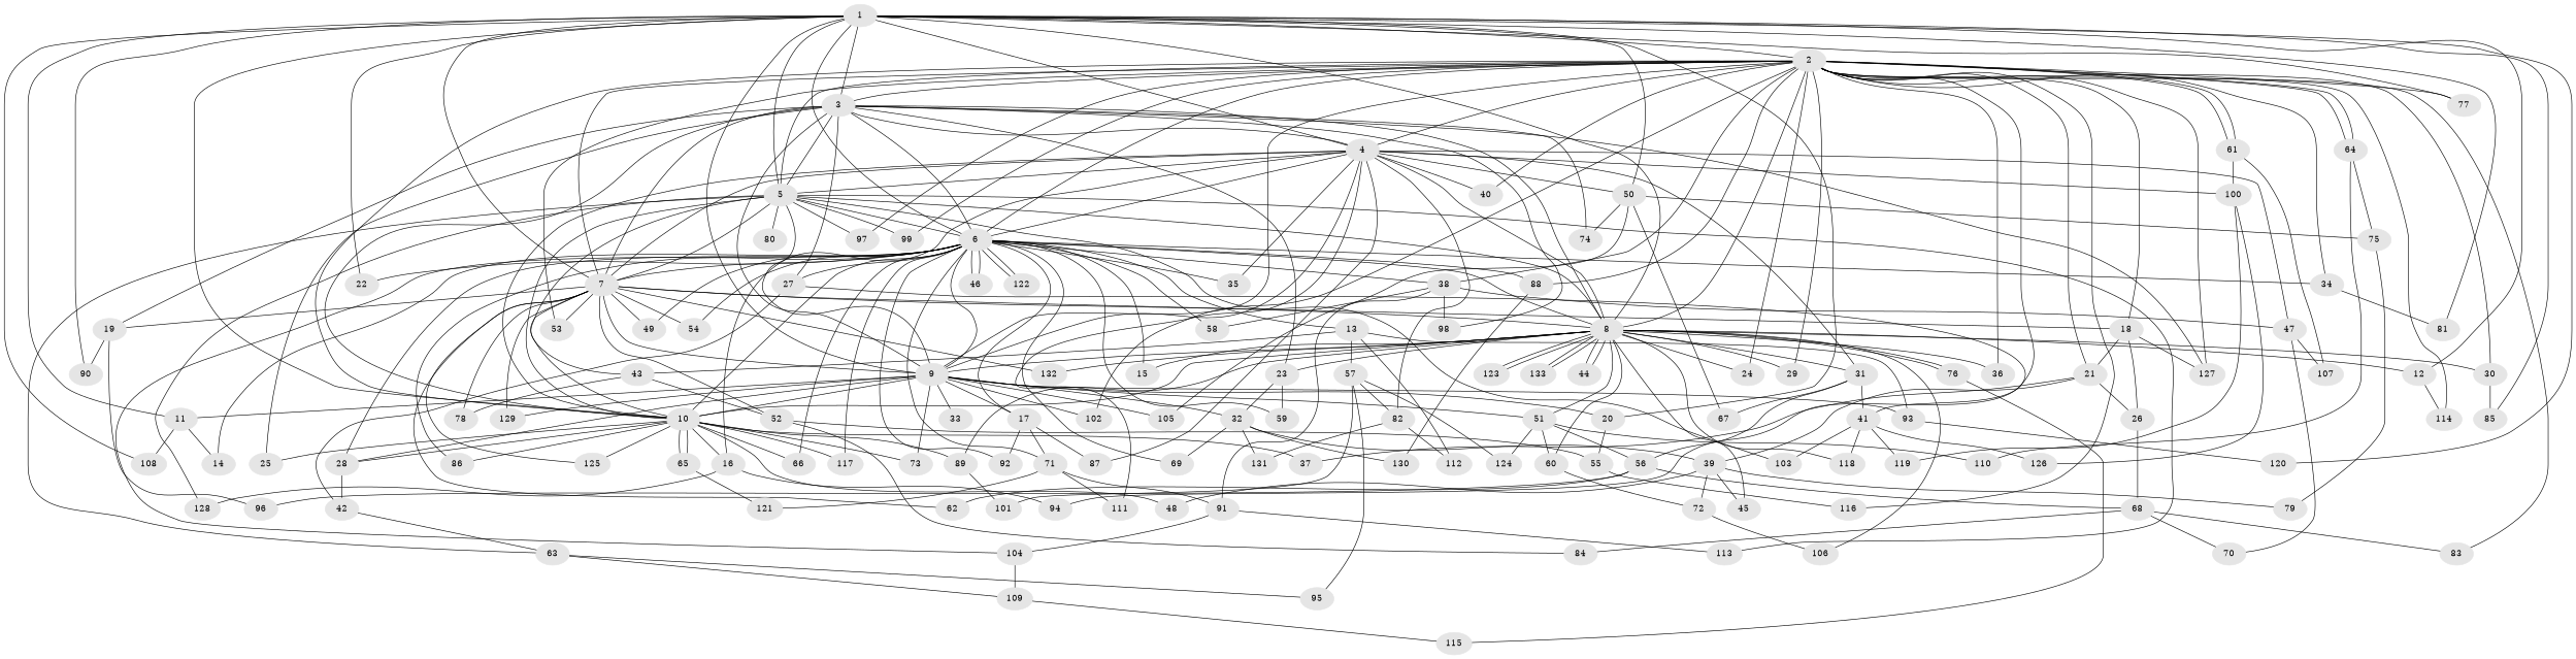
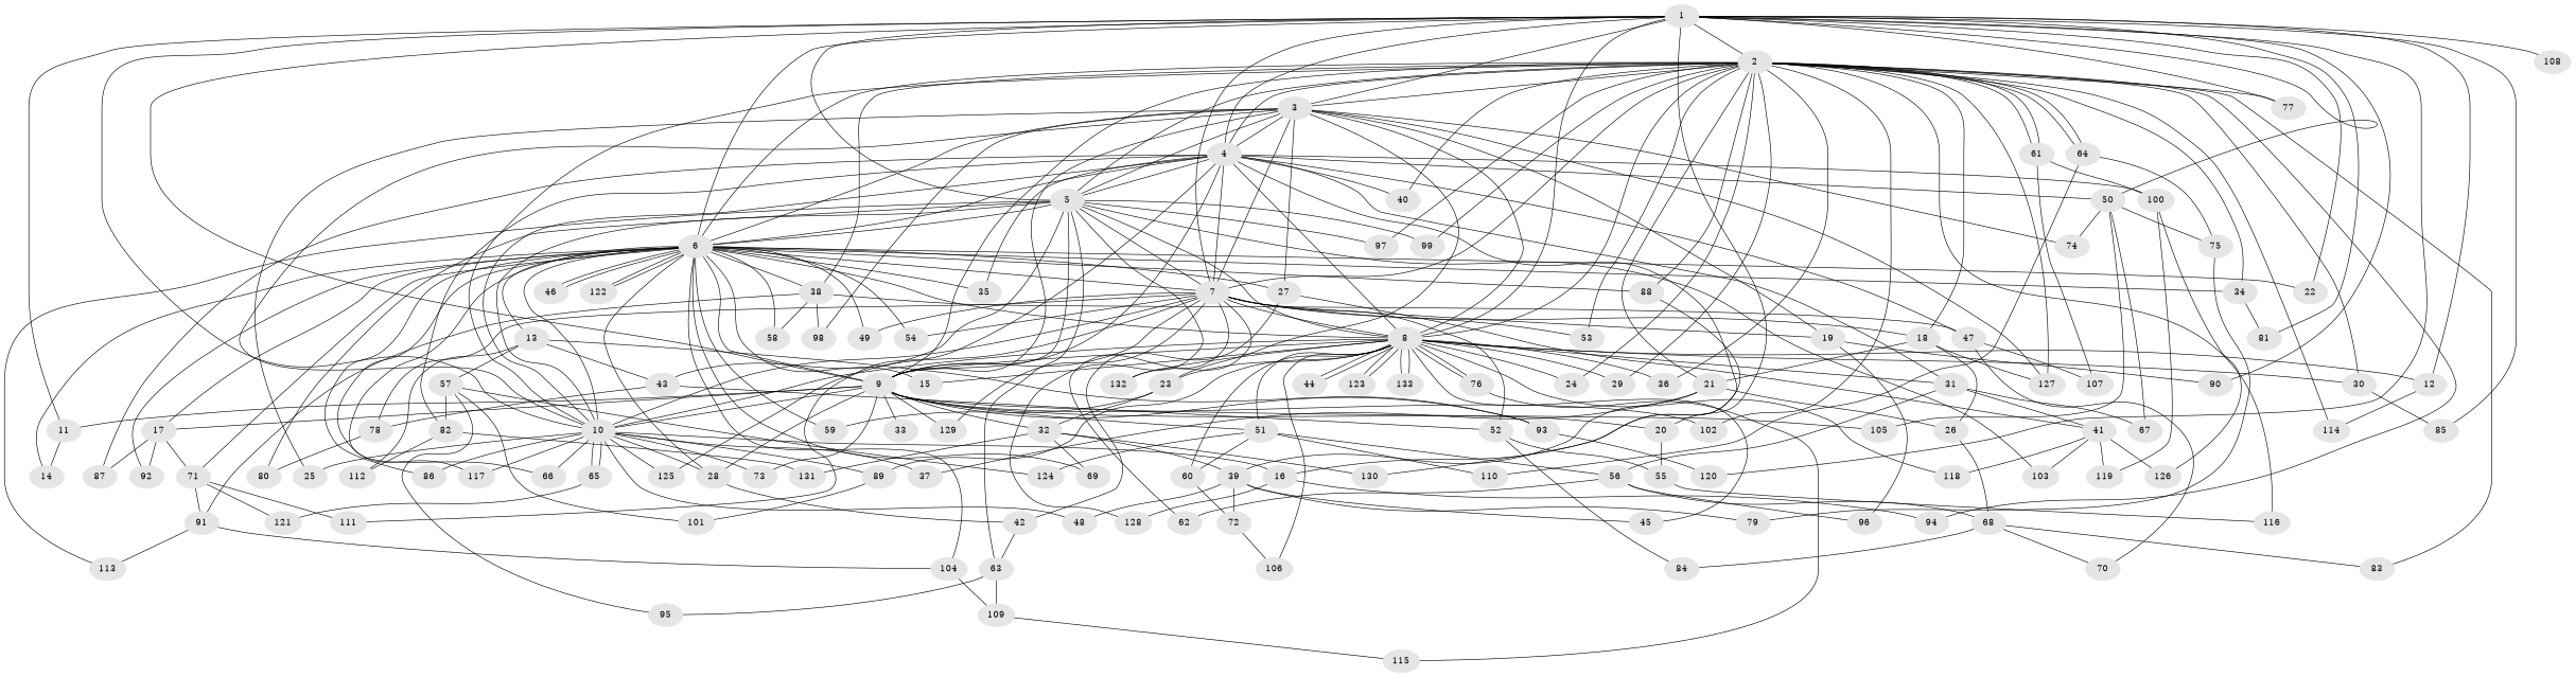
  graph {
    node [color=gray90 style=filled]
    1
    2
    3
    4
    5
    6
    7
    8
    9
    10
    11
    12
    20
    22
    50
    77
    81
    85
    90
    108
    120
    18
    21
    24
    29
    30
    34
    36
    38
    40
    53
    61
    64
    83
    88
    94
    97
    99
    102
    114
    116
    127
    19
    23
    25
    27
    74
    98
    16
    31
    35
    47
    82
    87
    100
    111
    43
    63
    80
    103
    113
    128
    13
    14
    15
    17
    46
    49
    54
    58
    59
    66
    69
    71
    86
    92
    104
    117
    122
    28
    52
    62
    78
    125
    129
    132
    44
    45
    51
    60
    76
    89
    106
    118
    123
    133
    33
    32
    73
    93
    105
    37
    48
    65
    55
    67
    75
    57
    112
    26
    39
    91
    107
    110
    130
    96
    41
    42
    56
    70
    131
    119
    126
    95
    109
    121
    84
    124
    72
    115
    101
    68
    79
    1 -- 2
    1 -- 3
    1 -- 4
    1 -- 5
    1 -- 6
    1 -- 7
    1 -- 8
    1 -- 9
    1 -- 10
    1 -- 11
    1 -- 12
    1 -- 20
    1 -- 22
    1 -- 50
    1 -- 77
    1 -- 81
    1 -- 85
    1 -- 90
    1 -- 108
    1 -- 120
    2 -- 3
    2 -- 4
    2 -- 5
    2 -- 6
    2 -- 7
    2 -- 8
    2 -- 9
    2 -- 10
    2 -- 77
    2 -- 18
    2 -- 21
    2 -- 24
    2 -- 29
    2 -- 30
    2 -- 34
    2 -- 36
    2 -- 38
    2 -- 40
    2 -- 53
    2 -- 61
    2 -- 61
    2 -- 64
    2 -- 64
    2 -- 83
    2 -- 88
    2 -- 94
    2 -- 97
    2 -- 99
    2 -- 102
    2 -- 114
    2 -- 116
    2 -- 127
    3 -- 4
    3 -- 5
    3 -- 6
    3 -- 7
    3 -- 8
    3 -- 9
    3 -- 10
    3 -- 127
    3 -- 19
    3 -- 23
    3 -- 25
    3 -- 27
    3 -- 74
    3 -- 98
    4 -- 5
    4 -- 6
    4 -- 7
    4 -- 8
    4 -- 9
    4 -- 10
    4 -- 50
    4 -- 40
    4 -- 16
    4 -- 31
    4 -- 35
    4 -- 47
    4 -- 82
    4 -- 87
    4 -- 100
    4 -- 111
    5 -- 6
    5 -- 7
    5 -- 8
    5 -- 9
    5 -- 10
    5 -- 97
    5 -- 99
    5 -- 43
    5 -- 63
    5 -- 80
    5 -- 103
    5 -- 113
    5 -- 128
    6 -- 7
    6 -- 8
    6 -- 9
    6 -- 10
    6 -- 22
    6 -- 34
    6 -- 38
    6 -- 88
    6 -- 27
    6 -- 35
    6 -- 13
    6 -- 14
    6 -- 15
    6 -- 17
    6 -- 46
    6 -- 46
    6 -- 49
    6 -- 54
    6 -- 58
    6 -- 59
    6 -- 66
    6 -- 69
    6 -- 71
    6 -- 86
    6 -- 92
    6 -- 104
    6 -- 117
    6 -- 122
    6 -- 122
    6 -- 28
    7 -- 8
    7 -- 9
    7 -- 10
    7 -- 18
    7 -- 53
    7 -- 19
    7 -- 49
    7 -- 54
    7 -- 52
    7 -- 62
    7 -- 78
    7 -- 125
    7 -- 129
    7 -- 132
    8 -- 9
    8 -- 10
    8 -- 12
    8 -- 24
    8 -- 29
    8 -- 30
    8 -- 36
    8 -- 23
    8 -- 31
    8 -- 15
    8 -- 132
    8 -- 44
    8 -- 44
    8 -- 45
    8 -- 51
    8 -- 60
    8 -- 76
    8 -- 76
    8 -- 89
    8 -- 106
    8 -- 118
    8 -- 123
    8 -- 123
    8 -- 133
    8 -- 133
    9 -- 10
    9 -- 11
    9 -- 20
    9 -- 102
    9 -- 17
    9 -- 28
    9 -- 129
    9 -- 51
    9 -- 33
    9 -- 32
    9 -- 73
    9 -- 93
    9 -- 105
    10 -- 25
    10 -- 16
    10 -- 66
    10 -- 86
    10 -- 117
    10 -- 28
    10 -- 125
    10 -- 89
    10 -- 73
    10 -- 37
    10 -- 48
    10 -- 65
    10 -- 65
-   11 -- 108
    11 -- 14
    12 -- 114
    20 -- 55
    50 -- 74
    50 -- 105
    50 -- 67
    50 -- 75
    18 -- 21
    18 -- 127
    18 -- 26
    21 -- 37
    21 -- 26
    21 -- 39
    30 -- 85
    34 -- 81
    38 -- 98
    38 -- 47
    38 -- 58
    38 -- 91
    61 -- 100
    61 -- 107
    64 -- 75
    64 -- 110
    88 -- 130
    19 -- 90
    19 -- 96
    23 -- 59
    23 -- 32
    27 -- 41
    27 -- 42
    16 -- 94
    16 -- 128
    31 -- 67
    31 -- 41
    31 -- 56
    47 -- 107
    47 -- 70
    82 -- 112
    82 -- 131
    100 -- 119
    100 -- 126
    43 -- 52
    43 -- 78
    63 -- 95
    63 -- 109
    13 -- 43
    13 -- 93
    13 -- 57
    13 -- 112
    17 -- 87
    17 -- 71
    17 -- 92
    71 -- 111
    71 -- 91
    71 -- 121
    104 -- 109
    28 -- 42
    52 -- 55
    52 -- 84
+   78 -- 80
    51 -- 60
    51 -- 110
    51 -- 56
    51 -- 124
    60 -- 72
    76 -- 115
    89 -- 101
    32 -- 69
    32 -- 39
    32 -- 130
    32 -- 131
    93 -- 120
    65 -- 121
    55 -- 116
    75 -- 79
    57 -- 82
    57 -- 95
    57 -- 124
    57 -- 101
    26 -- 68
    39 -- 45
    39 -- 48
    39 -- 72
    39 -- 79
    91 -- 113
    91 -- 104
    41 -- 103
    41 -- 118
    41 -- 119
    41 -- 126
    42 -- 63
    56 -- 62
    56 -- 96
    56 -- 68
    109 -- 115
    72 -- 106
    68 -- 83
    68 -- 70
    68 -- 84
  }
